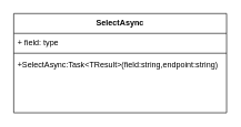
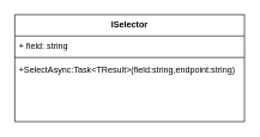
  <mxCell id="0" />
  <mxCell id="1" parent="0" />
- <mxCell id="2" value="SelectAsync" style="swimlane;fontStyle=1;align=center;verticalAlign=top;childLayout=stackLayout;horizontal=1;startSize=30;horizontalStack=0;resizeParent=1;resizeParentMax=0;resizeLast=0;collapsible=1;marginBottom=0;whiteSpace=wrap;html=1;" parent="1" vertex="1"><mxGeometry x="20" y="20" width="320" height="150" as="geometry" /></mxCell>
- <mxCell id="3" value="+ field: type" style="text;strokeColor=none;fillColor=none;align=left;verticalAlign=top;spacingLeft=4;spacingRight=4;overflow=hidden;rotatable=0;points=[[0,0.5],[1,0.5]];portConstraint=eastwest;whiteSpace=wrap;html=1;" parent="2" vertex="1"><mxGeometry y="30" width="320" height="26" as="geometry" /></mxCell>
+ <mxCell id="2" value="ISelector" style="swimlane;fontStyle=1;align=center;verticalAlign=top;childLayout=stackLayout;horizontal=1;startSize=30;horizontalStack=0;resizeParent=1;resizeParentMax=0;resizeLast=0;collapsible=1;marginBottom=0;whiteSpace=wrap;html=1;" parent="1" vertex="1"><mxGeometry x="20" y="20" width="320" height="150" as="geometry" /></mxCell>
+ <mxCell id="3" value="+ field: string" style="text;strokeColor=none;fillColor=none;align=left;verticalAlign=top;spacingLeft=4;spacingRight=4;overflow=hidden;rotatable=0;points=[[0,0.5],[1,0.5]];portConstraint=eastwest;whiteSpace=wrap;html=1;" parent="2" vertex="1"><mxGeometry y="30" width="320" height="26" as="geometry" /></mxCell>
  <mxCell id="4" value="" style="line;strokeWidth=1;fillColor=none;align=left;verticalAlign=middle;spacingTop=-1;spacingLeft=3;spacingRight=3;rotatable=0;labelPosition=right;points=[];portConstraint=eastwest;strokeColor=inherit;" parent="2" vertex="1"><mxGeometry y="56" width="320" height="8" as="geometry" /></mxCell>
  <mxCell id="5" value="+SelectAsync:Task&amp;lt;TResult&amp;gt;(field:string,endpoint:string)" style="text;strokeColor=none;fillColor=none;align=left;verticalAlign=top;spacingLeft=4;spacingRight=4;overflow=hidden;rotatable=0;points=[[0,0.5],[1,0.5]];portConstraint=eastwest;whiteSpace=wrap;html=1;" parent="2" vertex="1"><mxGeometry y="64" width="320" height="86" as="geometry" /></mxCell>
